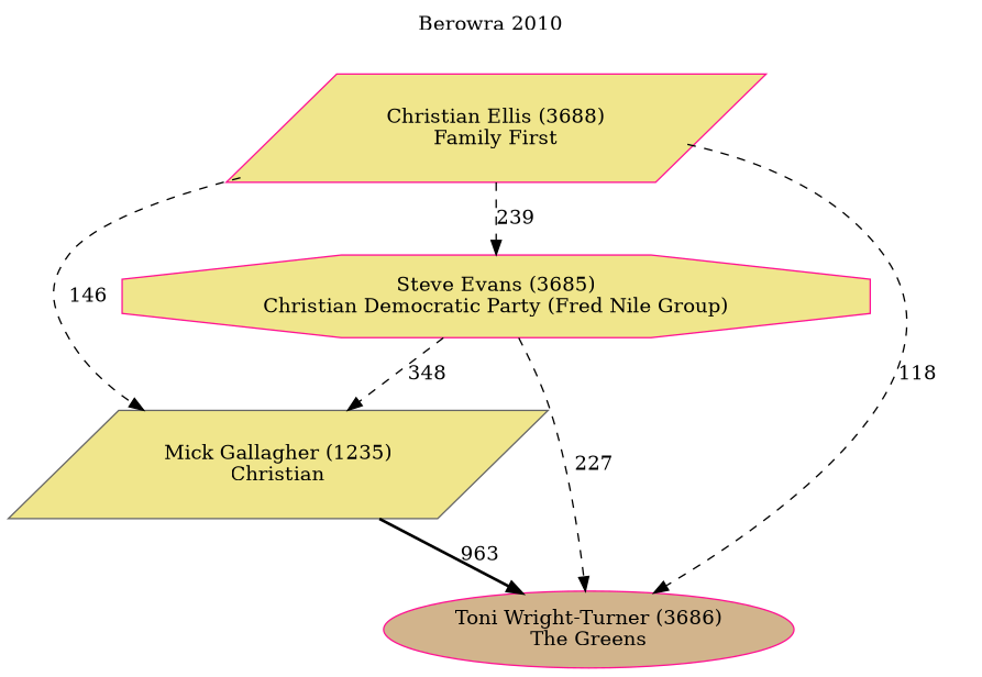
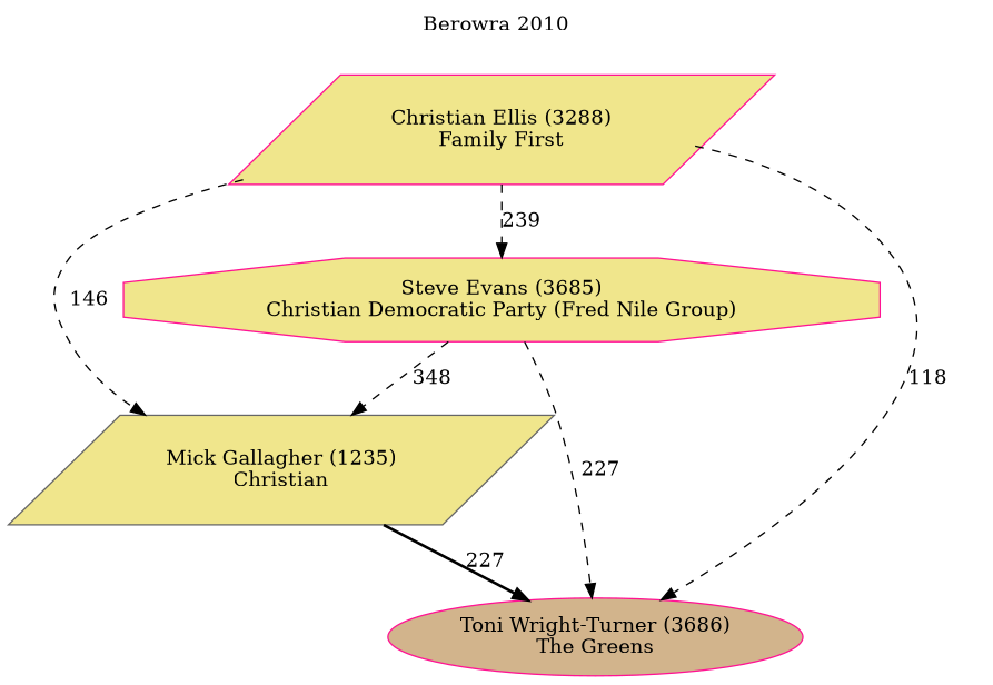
  digraph {
    label="Berowra 2010"
    labelloc=t
    mclimit=10
    node [color=deeppink fillcolor=khaki shape=parallelogram style=filled]
    edge [style=dashed]
-   n1 [label="Christian Ellis (3688)\nFamily First"]
+   n1 [label="Christian Ellis (3288)\nFamily First"]
    n2 [color=gray40 label="Mick Gallagher (1235)\nChristian"]
    n3 [label="Steve Evans (3685)\nChristian Democratic Party (Fred Nile Group)" shape=octagon]
    n4 [fillcolor=tan label="Toni Wright-Turner (3686)\nThe Greens" shape=ellipse]
    n1 -> n2 [label=146]
    n1 -> n3 [label=239]
    n1 -> n4 [label=118]
-   n2 -> n4 [label=963 style=bold]
+   n2 -> n4 [label=227 style=bold]
    n3 -> n2 [label=348]
    n3 -> n4 [label=227]
  }
